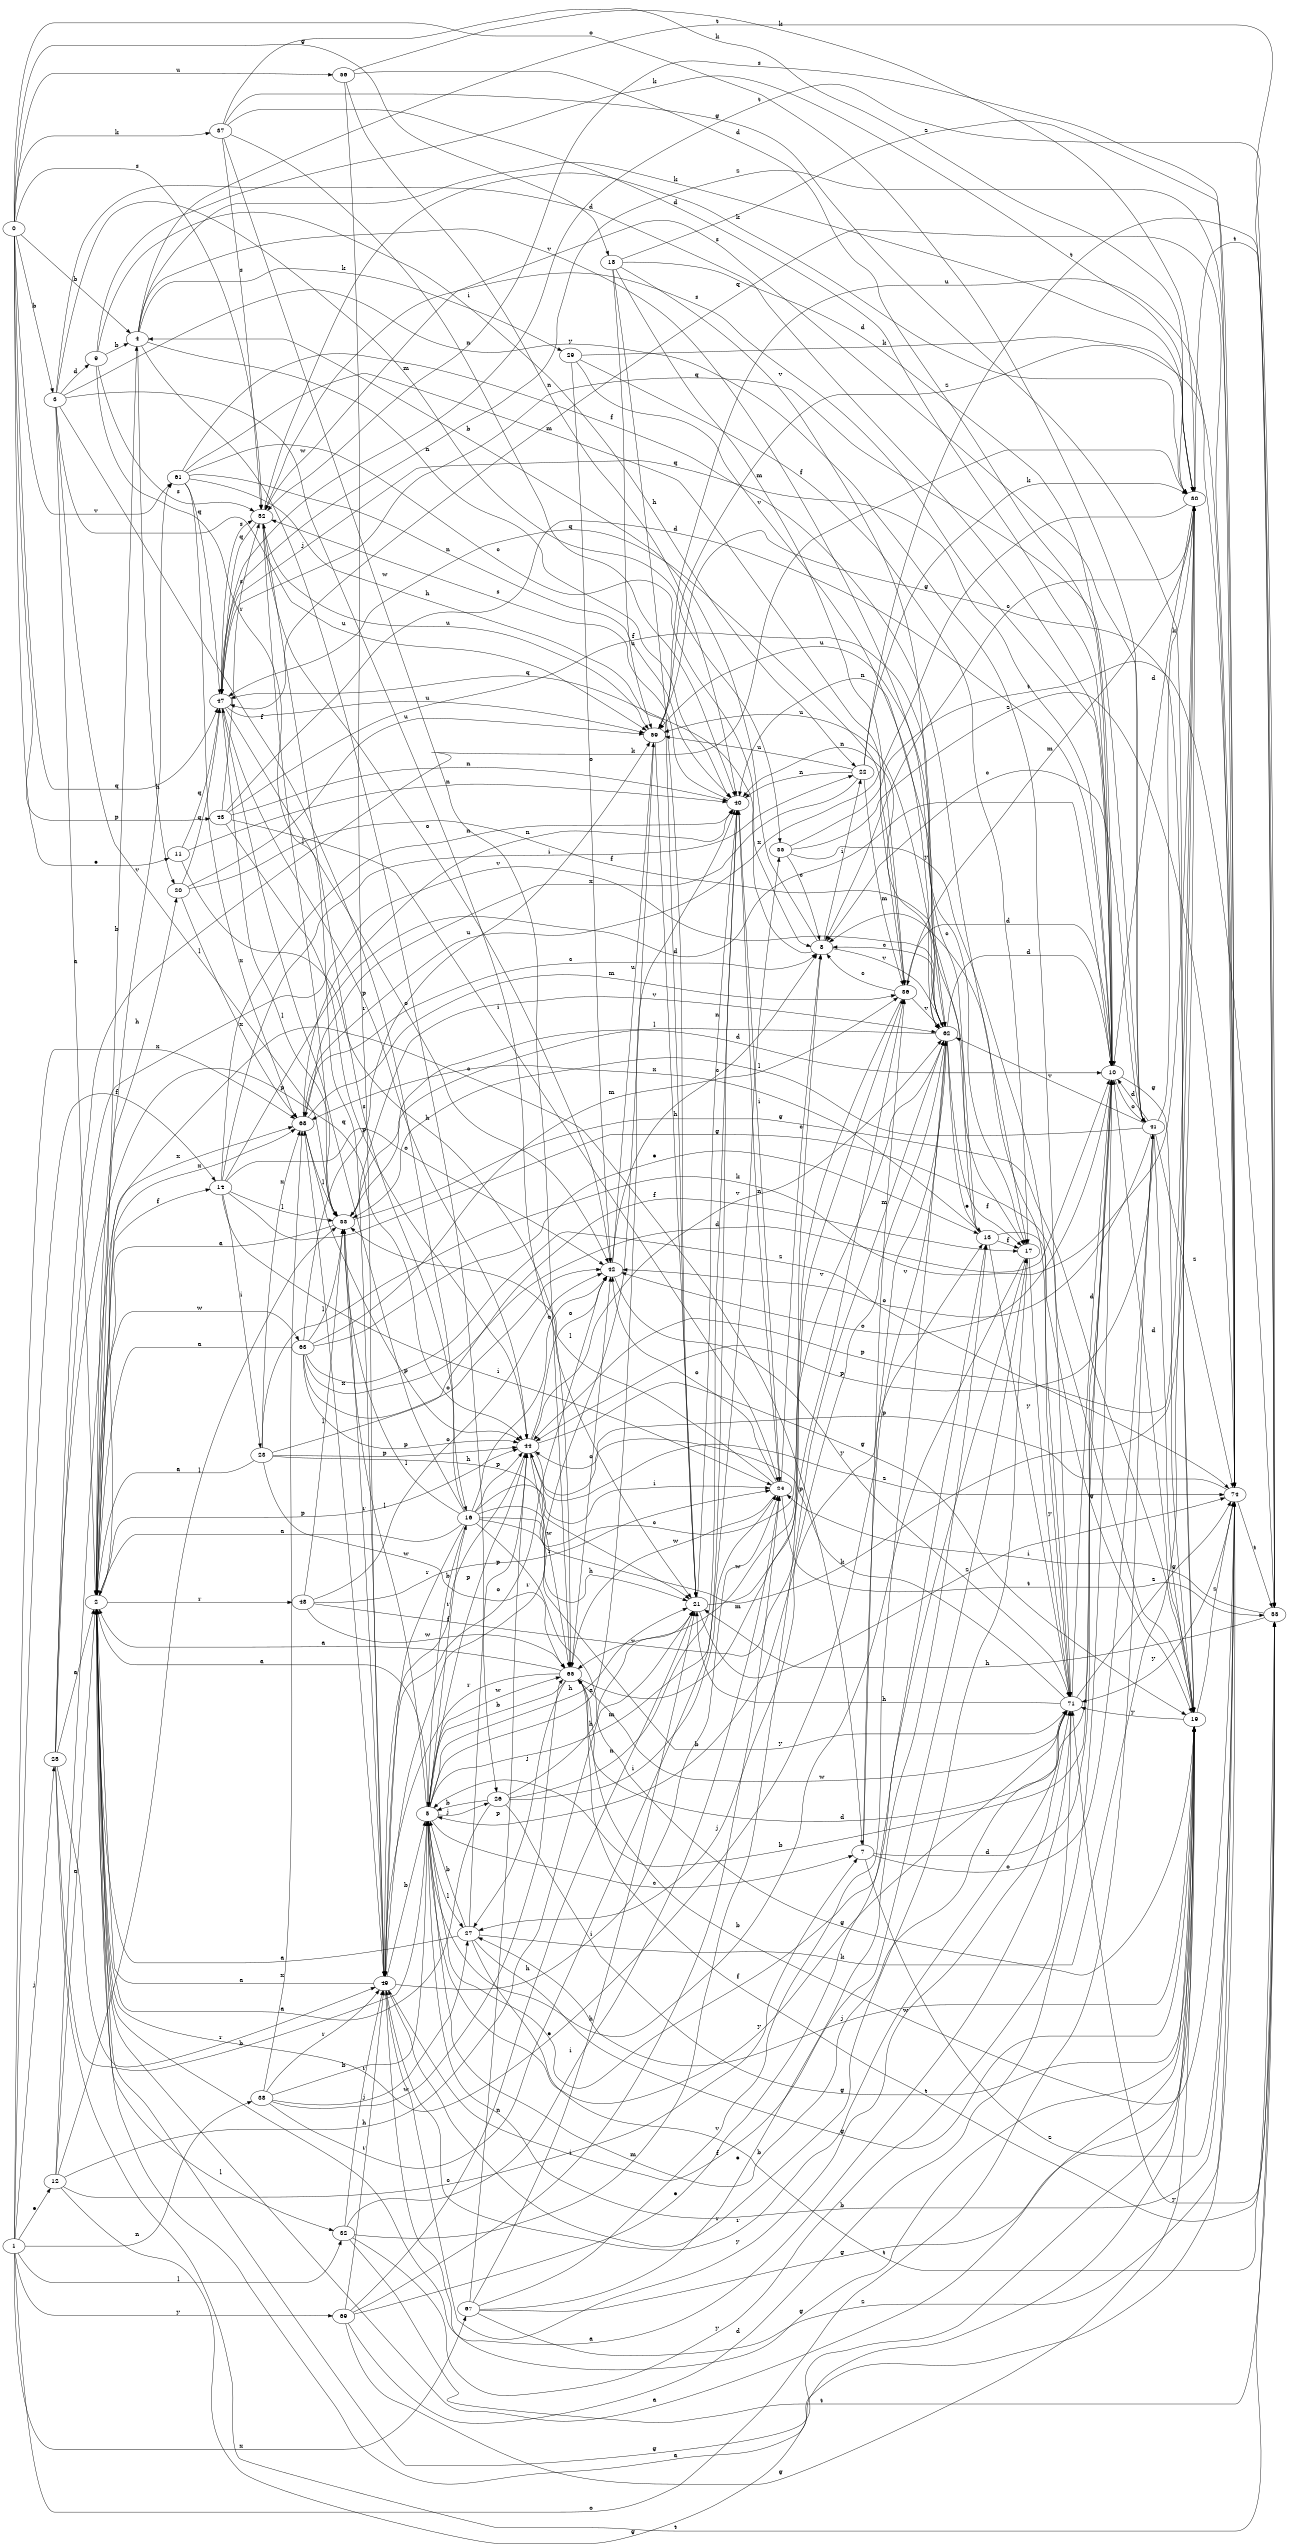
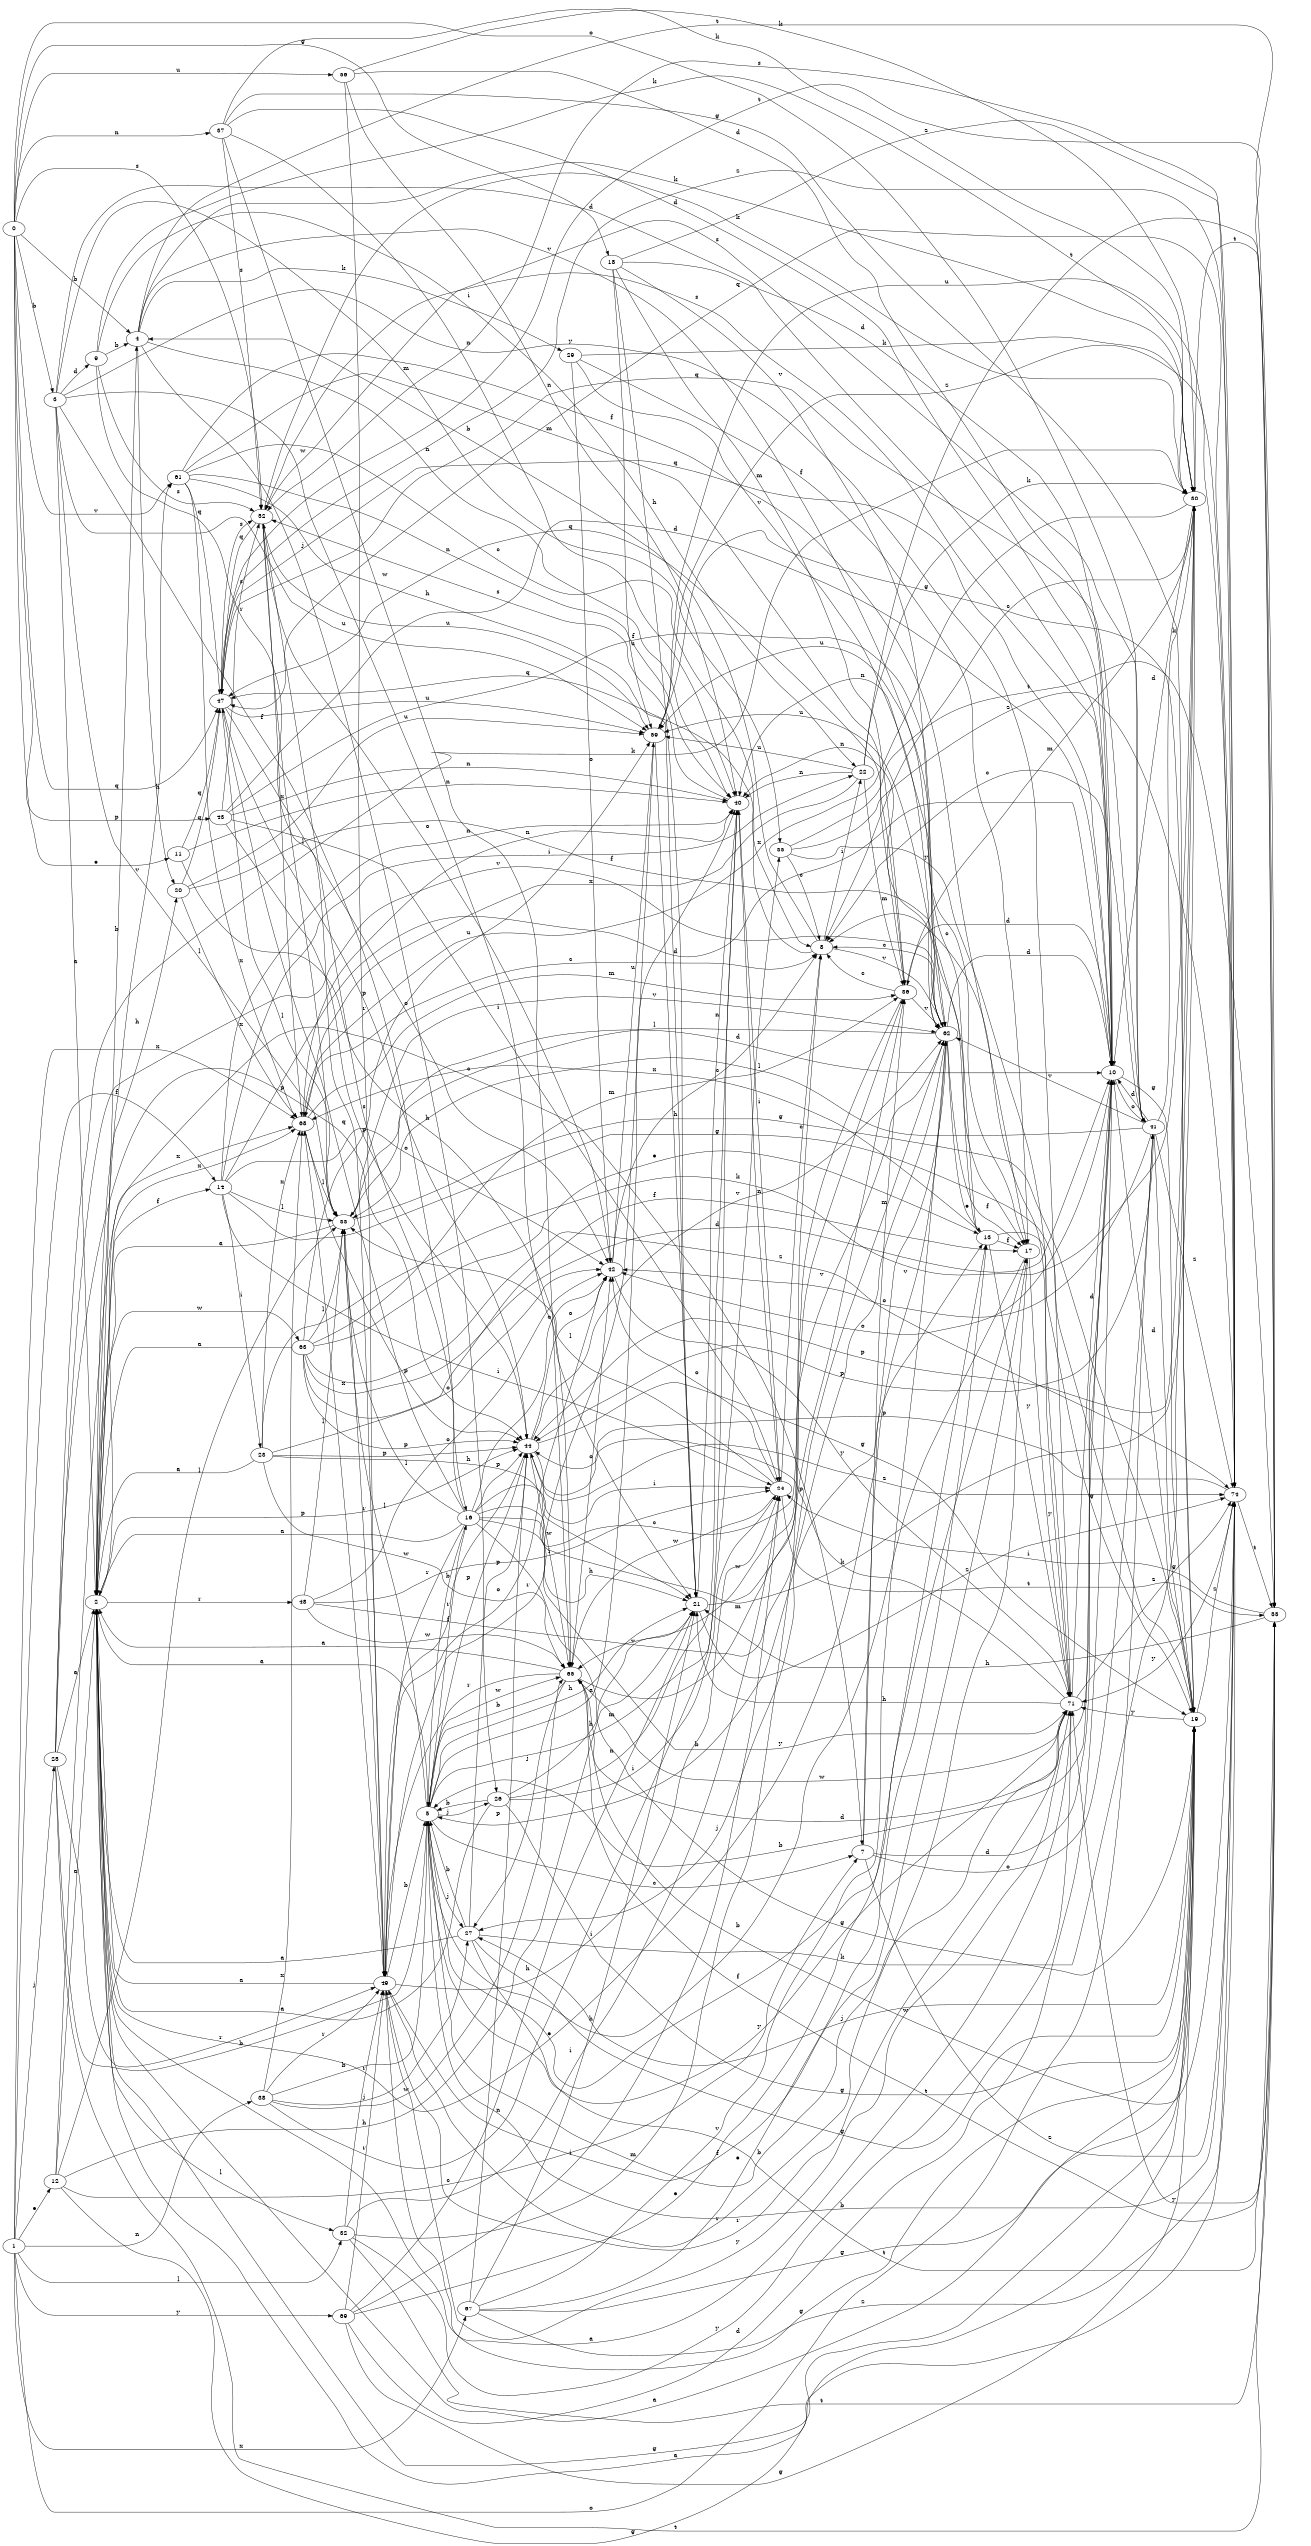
  strict digraph {
    rankdir=LR
    0
    3
    4
    11
    18
    37
    41
    43
    47
    52
    56
    61
    2
    59
    9
    10
    16
    33
    35
    65
    71
    20
    26
    29
    30
    40
    55
    62
    21
    36
    74
    19
    44
    8
    42
    17
    24
    68
    49
    1
    12
    14
    25
    32
    38
    67
    69
    7
    22
    23
    5
    27
    13
    48
    63
    0 -> 3 [label=b]
    0 -> 4 [label=b]
    0 -> 11 [label=e]
    0 -> 18 [label=g]
-   0 -> 37 [label=k]
+   0 -> 37 [label=n]
    0 -> 41 [label=o]
    0 -> 43 [label=p]
    0 -> 47 [label=q]
    0 -> 52 [label=s]
    0 -> 56 [label=u]
    0 -> 61 [label=v]
    3 -> 2 [label=a]
    3 -> 59 [label=u]
    3 -> 9 [label=d]
    3 -> 10 [label=d]
    3 -> 16 [label=f]
    3 -> 33 [label=l]
    3 -> 35 [label=m]
    3 -> 65 [label=w]
    3 -> 71 [label=y]
    4 -> 20 [label=h]
    4 -> 26 [label=j]
    4 -> 29 [label=k]
    4 -> 30 [label=k]
    4 -> 40 [label=n]
    4 -> 55 [label=t]
    4 -> 62 [label=v]
    11 -> 47 [label=q]
    11 -> 40 [label=n]
    11 -> 21 [label=h]
    18 -> 59 [label=u]
    18 -> 10 [label=d]
    18 -> 62 [label=v]
    18 -> 21 [label=h]
    18 -> 36 [label=m]
    18 -> 74 [label=z]
    37 -> 52 [label=s]
    37 -> 10 [label=d]
    37 -> 65 [label=w]
    37 -> 30 [label=k]
    37 -> 40 [label=n]
    37 -> 19 [label=g]
    41 -> 47 [label=q]
    41 -> 52 [label=s]
    41 -> 10 [label=d]
    41 -> 33 [label=l]
    41 -> 30 [label=k]
    41 -> 62 [label=v]
    41 -> 74 [label=z]
    41 -> 19 [label=g]
    41 -> 44 [label=p]
    41 -> 8 [label=c]
    41 -> 42 [label=o]
    43 -> 52 [label=s]
    43 -> 10 [label=d]
    43 -> 40 [label=n]
    43 -> 44 [label=p]
    43 -> 17 [label=f]
    43 -> 24 [label=i]
    47 -> 52 [label=s]
    47 -> 59 [label=u]
    47 -> 33 [label=l]
    47 -> 55 [label=t]
    47 -> 74 [label=z]
    47 -> 44 [label=p]
    47 -> 42 [label=o]
    52 -> 47 [label=q]
    52 -> 59 [label=u]
    52 -> 33 [label=l]
    52 -> 30 [label=k]
    52 -> 42 [label=o]
+   52 -> 68 [label=x]
    56 -> 10 [label=d]
    56 -> 30 [label=k]
    56 -> 40 [label=n]
    56 -> 49 [label=r]
    61 -> 47 [label=q]
    61 -> 40 [label=n]
    61 -> 21 [label=h]
    61 -> 36 [label=m]
    61 -> 8 [label=c]
    61 -> 17 [label=f]
    61 -> 68 [label=x]
    2 -> 4 [label=b]
    2 -> 61 [label=v]
    2 -> 20 [label=h]
    2 -> 19 [label=g]
    2 -> 44 [label=p]
    2 -> 68 [label=x]
    2 -> 14 [label=f]
    2 -> 32 [label=l]
    2 -> 7 [label=c]
    2 -> 13 [label=e]
    2 -> 48 [label=r]
    2 -> 63 [label=w]
    59 -> 21 [label=h]
    59 -> 74 [label=z]
    59 -> 19 [label=g]
    59 -> 49 [label=r]
    9 -> 4 [label=b]
    9 -> 52 [label=s]
    9 -> 30 [label=k]
    9 -> 49 [label=r]
    9 -> 22 [label=i]
    10 -> 41 [label=o]
    10 -> 47 [label=q]
    10 -> 52 [label=s]
    10 -> 19 [label=g]
    10 -> 42 [label=o]
    10 -> 5 [label=b]
    16 -> 47 [label=q]
    16 -> 52 [label=s]
    16 -> 2 [label=a]
    16 -> 33 [label=l]
    16 -> 71 [label=y]
    16 -> 30 [label=k]
    16 -> 21 [label=h]
    16 -> 19 [label=g]
    16 -> 44 [label=p]
    16 -> 8 [label=c]
    16 -> 42 [label=o]
    16 -> 49 [label=r]
    16 -> 5 [label=b]
    33 -> 2 [label=a]
    33 -> 10 [label=d]
    33 -> 62 [label=v]
    33 -> 19 [label=g]
    33 -> 49 [label=r]
    35 -> 71 [label=y]
    35 -> 55 [label=t]
    35 -> 74 [label=z]
    35 -> 8 [label=c]
    65 -> 2 [label=a]
    65 -> 10 [label=d]
    65 -> 55 [label=t]
    65 -> 36 [label=m]
    65 -> 42 [label=o]
    65 -> 49 [label=r]
    65 -> 5 [label=b]
    65 -> 27 [label=j]
    71 -> 2 [label=a]
    71 -> 10 [label=d]
    71 -> 65 [label=w]
    71 -> 21 [label=h]
    71 -> 74 [label=z]
    71 -> 44 [label=p]
    71 -> 8 [label=c]
    71 -> 49 [label=r]
    71 -> 5 [label=b]
    20 -> 47 [label=q]
    20 -> 59 [label=u]
    20 -> 17 [label=f]
    20 -> 68 [label=x]
    26 -> 2 [label=a]
    26 -> 40 [label=n]
    26 -> 21 [label=h]
    26 -> 19 [label=g]
    26 -> 24 [label=i]
    26 -> 5 [label=b]
    29 -> 30 [label=k]
    29 -> 62 [label=v]
    29 -> 42 [label=o]
    29 -> 17 [label=f]
    30 -> 10 [label=d]
    30 -> 55 [label=t]
    30 -> 36 [label=m]
    30 -> 44 [label=p]
    30 -> 8 [label=c]
    30 -> 68 [label=x]
    40 -> 52 [label=s]
    40 -> 24 [label=i]
    55 -> 71 [label=y]
    55 -> 21 [label=h]
    55 -> 24 [label=i]
    62 -> 59 [label=u]
    62 -> 10 [label=d]
    62 -> 33 [label=l]
    62 -> 40 [label=n]
    62 -> 8 [label=c]
    62 -> 17 [label=f]
    62 -> 5 [label=b]
    62 -> 27 [label=j]
    62 -> 13 [label=e]
    21 -> 40 [label=n]
    21 -> 62 [label=v]
    21 -> 74 [label=z]
    36 -> 47 [label=q]
    36 -> 10 [label=d]
    36 -> 65 [label=w]
    36 -> 62 [label=v]
    36 -> 8 [label=c]
    74 -> 47 [label=q]
    74 -> 52 [label=s]
    74 -> 2 [label=a]
    74 -> 59 [label=u]
    74 -> 65 [label=w]
    74 -> 71 [label=y]
    74 -> 55 [label=t]
    74 -> 44 [label=p]
    74 -> 5 [label=b]
    19 -> 2 [label=a]
    19 -> 10 [label=d]
    19 -> 71 [label=y]
    19 -> 74 [label=z]
    19 -> 27 [label=j]
    44 -> 65 [label=w]
    44 -> 62 [label=v]
    44 -> 74 [label=z]
    44 -> 19 [label=g]
    44 -> 42 [label=o]
    44 -> 24 [label=i]
    44 -> 49 [label=r]
    8 -> 4 [label=b]
    8 -> 47 [label=q]
    8 -> 62 [label=v]
    8 -> 22 [label=i]
    42 -> 59 [label=u]
    42 -> 71 [label=y]
    42 -> 8 [label=c]
    17 -> 71 [label=y]
    17 -> 49 [label=r]
    17 -> 5 [label=b]
    24 -> 33 [label=l]
    24 -> 65 [label=w]
    24 -> 40 [label=n]
    24 -> 55 [label=t]
    24 -> 8 [label=c]
    24 -> 42 [label=o]
    68 -> 33 [label=l]
    68 -> 40 [label=n]
    68 -> 36 [label=m]
    68 -> 44 [label=p]
    68 -> 8 [label=c]
    49 -> 2 [label=a]
    49 -> 71 [label=y]
    49 -> 19 [label=g]
    49 -> 42 [label=o]
    49 -> 17 [label=f]
    49 -> 24 [label=i]
    49 -> 68 [label=x]
    49 -> 5 [label=b]
    1 -> 41 [label=o]
    1 -> 68 [label=x]
    1 -> 12 [label=e]
    1 -> 14 [label=f]
    1 -> 25 [label=j]
    1 -> 32 [label=l]
    1 -> 38 [label=n]
    1 -> 67 [label=x]
    1 -> 69 [label=y]
    12 -> 2 [label=a]
    12 -> 33 [label=l]
    12 -> 21 [label=h]
    12 -> 19 [label=g]
    12 -> 68 [label=x]
    12 -> 7 [label=c]
    14 -> 10 [label=d]
    14 -> 33 [label=l]
    14 -> 40 [label=n]
    14 -> 19 [label=g]
    14 -> 42 [label=o]
    14 -> 24 [label=i]
    14 -> 22 [label=i]
    14 -> 23 [label=i]
    25 -> 2 [label=a]
    25 -> 30 [label=k]
    25 -> 55 [label=t]
    25 -> 62 [label=v]
    25 -> 44 [label=p]
    25 -> 49 [label=r]
    25 -> 5 [label=b]
    32 -> 71 [label=y]
    32 -> 55 [label=t]
    32 -> 36 [label=m]
    32 -> 24 [label=i]
    32 -> 49 [label=r]
    38 -> 65 [label=w]
    38 -> 40 [label=n]
    38 -> 68 [label=x]
    38 -> 49 [label=r]
    38 -> 5 [label=b]
    38 -> 27 [label=j]
    67 -> 62 [label=v]
    67 -> 21 [label=h]
    67 -> 74 [label=z]
    67 -> 19 [label=g]
    67 -> 44 [label=p]
    67 -> 13 [label=e]
    69 -> 10 [label=d]
    69 -> 21 [label=h]
    69 -> 19 [label=g]
    69 -> 24 [label=i]
    69 -> 49 [label=r]
    69 -> 13 [label=e]
    7 -> 41 [label=o]
    7 -> 10 [label=d]
    7 -> 62 [label=v]
    7 -> 36 [label=m]
    7 -> 74 [label=z]
    22 -> 59 [label=u]
    22 -> 30 [label=k]
    22 -> 40 [label=n]
    22 -> 55 [label=t]
    22 -> 36 [label=m]
    22 -> 68 [label=x]
    23 -> 2 [label=a]
    23 -> 65 [label=w]
    23 -> 30 [label=k]
    23 -> 21 [label=h]
    23 -> 44 [label=p]
    23 -> 17 [label=f]
    23 -> 68 [label=x]
    5 -> 2 [label=a]
    5 -> 16 [label=f]
    5 -> 33 [label=l]
    5 -> 35 [label=m]
    5 -> 65 [label=w]
    5 -> 71 [label=y]
    5 -> 26 [label=j]
    5 -> 40 [label=a]
    5 -> 21 [label=h]
    5 -> 44 [label=p]
    5 -> 17 [label=f]
    5 -> 7 [label=c]
-   5 -> 27 [label=l]
+   5 -> 27 [label=j]
    27 -> 2 [label=a]
    27 -> 30 [label=k]
    27 -> 55 [label=t]
    27 -> 19 [label=g]
    27 -> 44 [label=p]
    27 -> 5 [label=b]
    13 -> 59 [label=u]
    13 -> 71 [label=y]
    13 -> 40 [label=n]
    13 -> 19 [label=g]
    13 -> 17 [label=f]
    13 -> 68 [label=x]
    48 -> 33 [label=l]
    48 -> 65 [label=w]
    48 -> 62 [label=v]
    48 -> 42 [label=o]
    48 -> 24 [label=i]
    63 -> 2 [label=a]
    63 -> 59 [label=u]
    63 -> 10 [label=d]
    63 -> 33 [label=l]
    63 -> 36 [label=m]
    63 -> 74 [label=z]
    63 -> 44 [label=p]
    63 -> 42 [label=o]
    63 -> 13 [label=e]
  }
